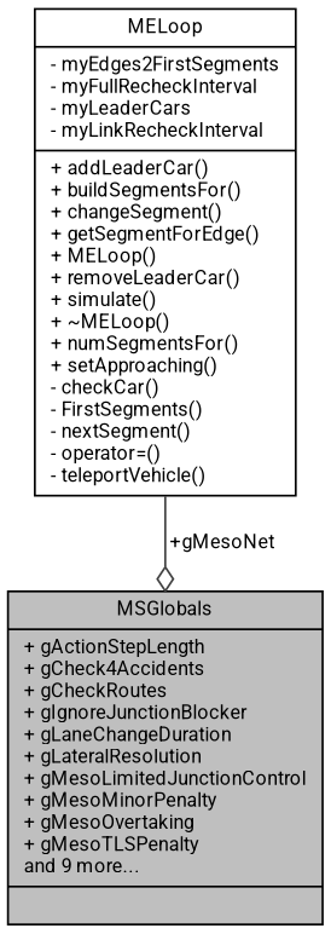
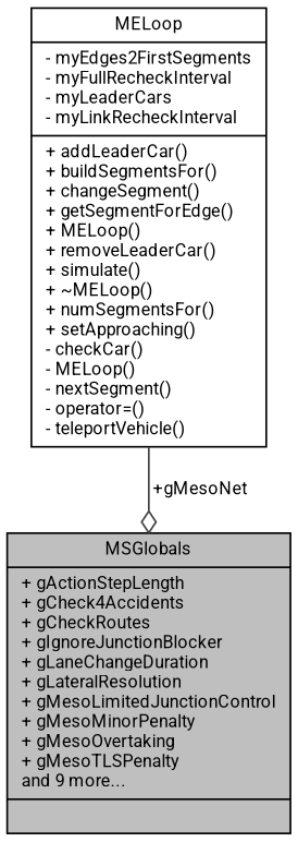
  digraph {
    fontname=Roboto
    node [color=black fontname=Roboto fontsize=10 shape=record style=filled]
    n1 [fillcolor=grey75 fontcolor=black height=0.2 label="{MSGlobals\n|+ gActionStepLength\l+ gCheck4Accidents\l+ gCheckRoutes\l+ gIgnoreJunctionBlocker\l+ gLaneChangeDuration\l+ gLateralResolution\l+ gMesoLimitedJunctionControl\l+ gMesoMinorPenalty\l+ gMesoOvertaking\l+ gMesoTLSPenalty\land 9 more...\l|}" width=0.4]
-   n2 [fillcolor=white height=0.2 label="{MELoop\n|- myEdges2FirstSegments\l- myFullRecheckInterval\l- myLeaderCars\l- myLinkRecheckInterval\l|+ addLeaderCar()\l+ buildSegmentsFor()\l+ changeSegment()\l+ getSegmentForEdge()\l+ MELoop()\l+ removeLeaderCar()\l+ simulate()\l+ ~MELoop()\l+ numSegmentsFor()\l+ setApproaching()\l- checkCar()\l- FirstSegments()\l- nextSegment()\l- operator=()\l- teleportVehicle()\l}" width=0.4]
+   n2 [fillcolor=white height=0.2 label="{MELoop\n|- myEdges2FirstSegments\l- myFullRecheckInterval\l- myLeaderCars\l- myLinkRecheckInterval\l|+ addLeaderCar()\l+ buildSegmentsFor()\l+ changeSegment()\l+ getSegmentForEdge()\l+ MELoop()\l+ removeLeaderCar()\l+ simulate()\l+ ~MELoop()\l+ numSegmentsFor()\l+ setApproaching()\l- checkCar()\l- MELoop()\l- nextSegment()\l- operator=()\l- teleportVehicle()\l}" width=0.4]
    n2 -> n1 [arrowhead=odiamond color=grey25 fontname=Roboto fontsize=10 label=" +gMesoNet" labelfontname=Helvetica labelfontsize=10 style=solid]
  }
